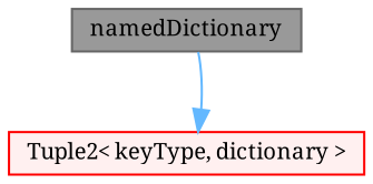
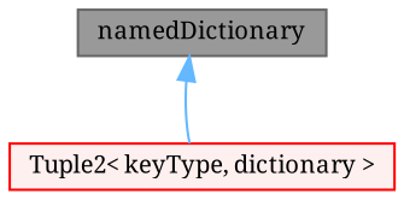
  digraph {
    fontname="Noto Serif"
    node [fontname="Noto Serif" fontsize=10 shape=box style=filled]
    n1 [color=gray40 fillcolor=grey60 fontcolor=black height=0.2 label=namedDictionary width=0.4]
    n2 [color=red fillcolor="#FFF0F0" height=0.2 label="Tuple2\< keyType, dictionary \>" width=0.4]
-   n2 -> n1 [color=steelblue1 dir=back fontname="Noto Serif" fontsize=10 labelfontname=Helvetica labelfontsize=10 style=solid]
+   n1 -> n2 [color=steelblue1 dir=back fontname="Noto Serif" fontsize=10 labelfontname=Helvetica labelfontsize=10 style=solid]
  }
